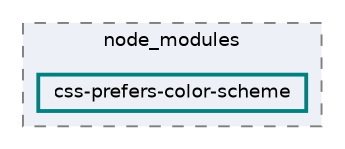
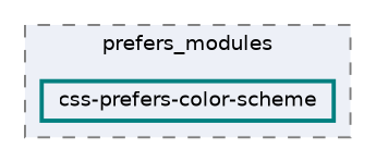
  digraph {
    compound=true
    n1 [color=teal fillcolor="#edf0f7" fontname=Helvetica fontsize=10 height=0.2 label="css-prefers-color-scheme" shape=box style="filled,bold" width=0.4]
    subgraph cluster_1 {
      bgcolor="#edf0f7"
      fontname=Helvetica
      fontsize=10
-     label=node_modules
+     label=prefers_modules
      pencolor=grey50
      style="filled,dashed"
      n1
    }
  }
